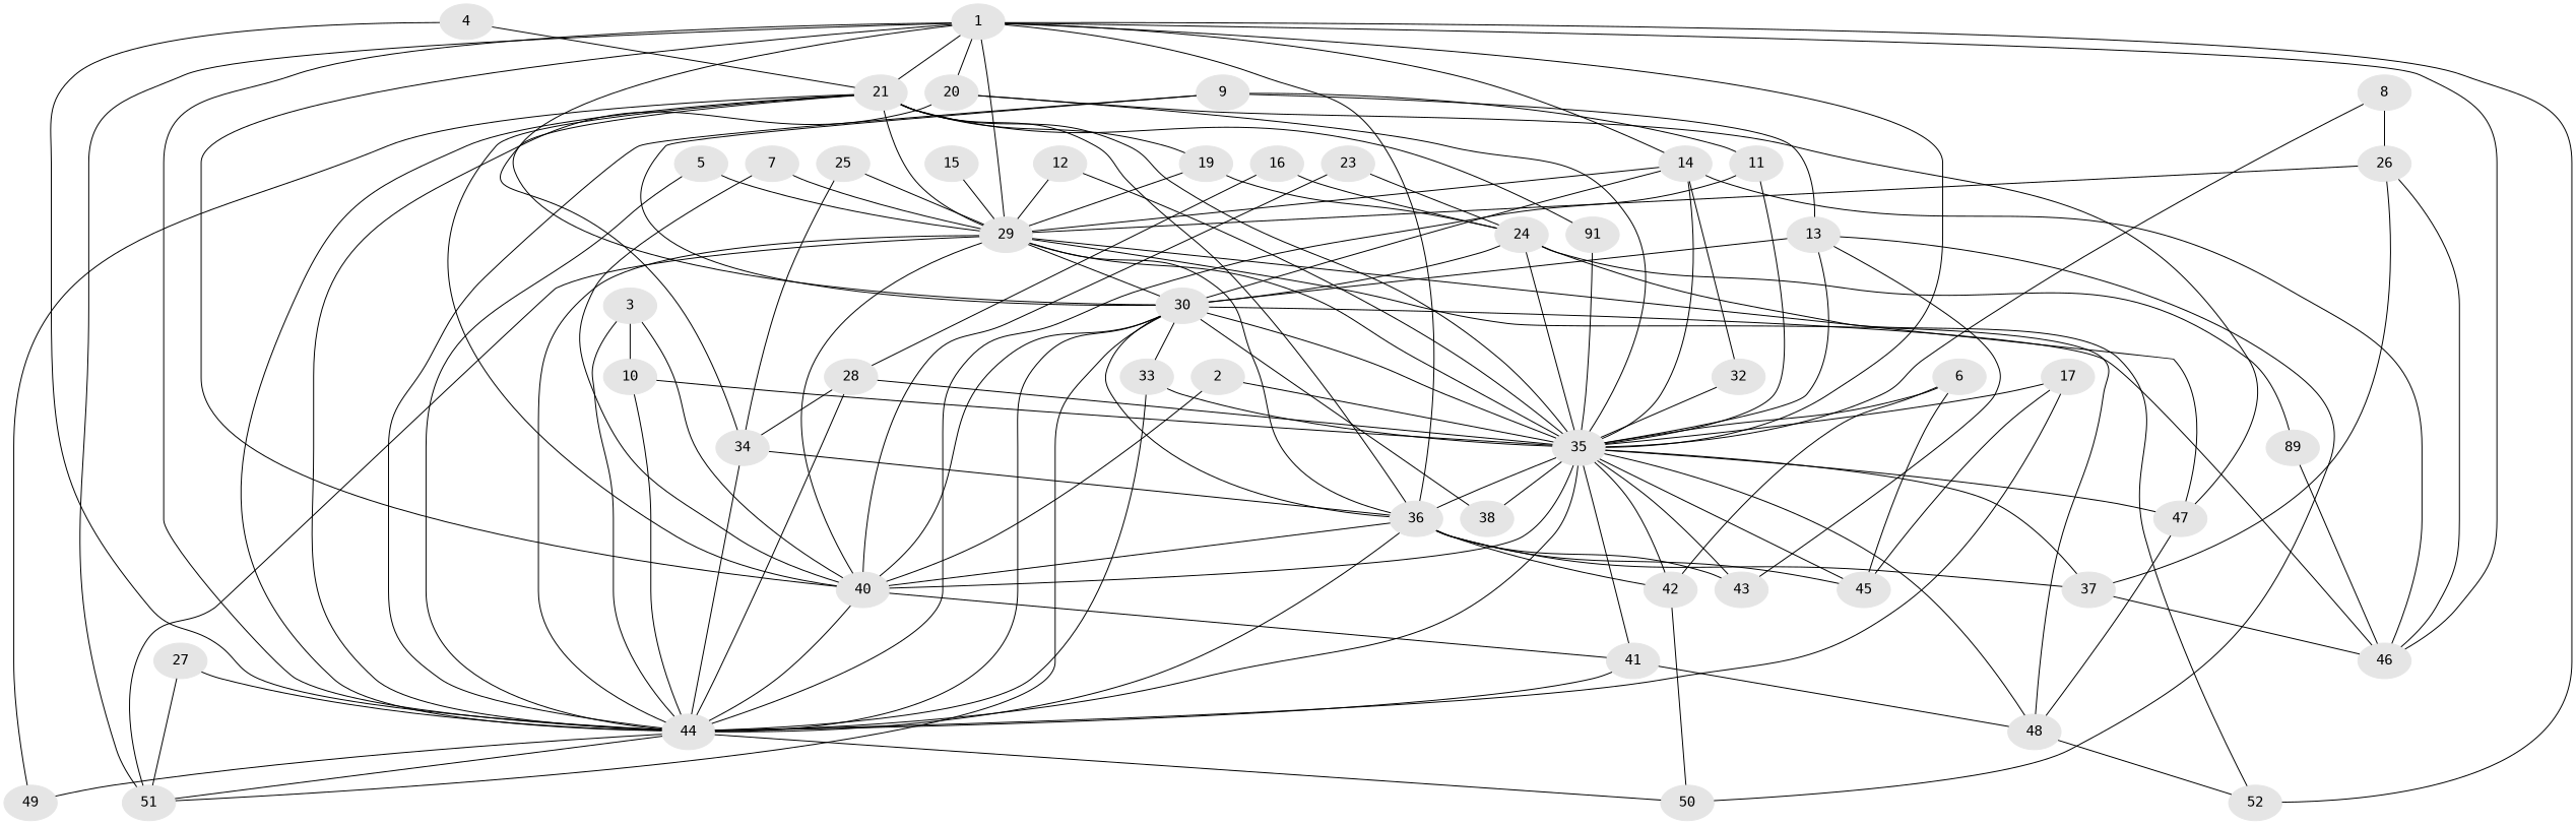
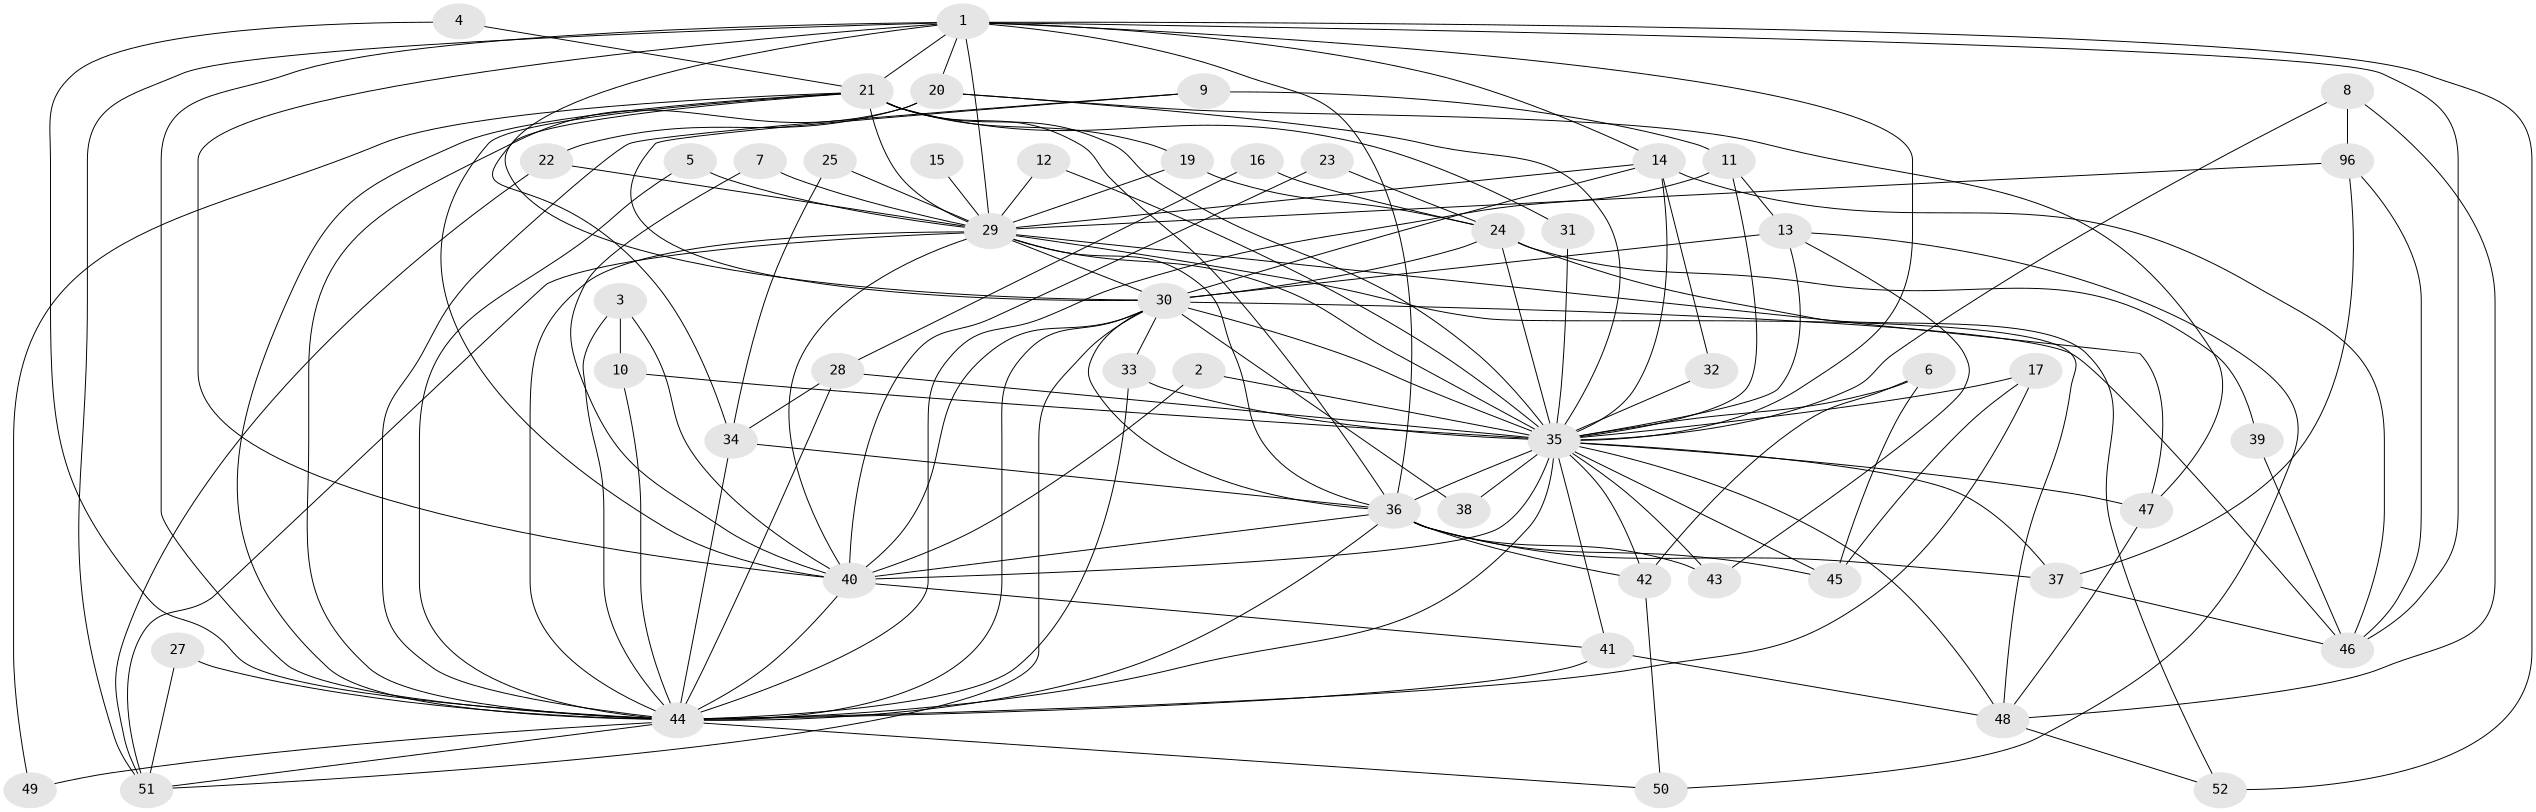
  graph {
    fontname="DejaVu Sans Mono"
    node [color=gray90 fontname="DejaVu Sans Mono" style=filled]
    edge [fontname="DejaVu Sans Mono" weight=1.0]
    1
    14
    20
    21
    29
    30
    35
    36
    40
    44
    46
    51
    52
    32
+   22
    47
    19
-   31 [label=91]
+   31
    34
    49
    48
    33
    38
    42
    45
    43
    37
    41
    50
    2
    3
    10
    4
    5
    6
    7
    8
-   26
+   26 [label=96]
    9
    11
    13
    12
    15
    16
    24
    28
-   39 [label=89]
+   39
    17
    23
    25
    27
    1 -- 14
    1 -- 20
    1 -- 21 [weight=3.0]
    1 -- 29 [weight=3.0]
    1 -- 30 [weight=3.0]
    1 -- 35 [weight=5.0]
    1 -- 36 [weight=3.0]
    1 -- 40 [weight=3.0]
    1 -- 44 [weight=3.0]
    1 -- 46
    1 -- 51
    1 -- 52
    14 -- 29
    14 -- 30
    14 -- 35
    14 -- 46
    14 -- 32
    20 -- 35
    20 -- 44
+   20 -- 22
    20 -- 47
    21 -- 29
    21 -- 35 [weight=3.0]
    21 -- 36
    21 -- 40
    21 -- 44
    21 -- 19
    21 -- 31
    21 -- 34
    21 -- 49
    29 -- 30 [weight=2.0]
    29 -- 35 [weight=2.0]
    29 -- 36
    29 -- 40
    29 -- 44
    29 -- 51
    29 -- 47
    29 -- 48
    30 -- 35 [weight=3.0]
    30 -- 36
    30 -- 40
    30 -- 44 [weight=2.0]
    30 -- 46
    30 -- 51
    30 -- 33
    30 -- 38
    35 -- 36 [weight=3.0]
    35 -- 40 [weight=3.0]
    35 -- 44 [weight=2.0]
    35 -- 47
    35 -- 48
    35 -- 38
    35 -- 42
    35 -- 45 [weight=3.0]
    35 -- 43
    35 -- 37
    35 -- 41
    36 -- 40
    36 -- 44
    36 -- 42
    36 -- 45
    36 -- 43
    36 -- 37
    40 -- 44
    40 -- 41
    44 -- 51
    44 -- 49
    44 -- 50
    32 -- 35 [weight=2.0]
+   22 -- 29
+   22 -- 51
    47 -- 48
    19 -- 29
    19 -- 24
    31 -- 35
    34 -- 36
    34 -- 44
    48 -- 52
    33 -- 35
    33 -- 44
    42 -- 50
    37 -- 46
    41 -- 44
    41 -- 48 [weight=2.0]
    2 -- 35
    2 -- 40
    3 -- 40
    3 -- 44
    3 -- 10
    10 -- 35
    10 -- 44
    4 -- 21
    4 -- 44
    5 -- 29
    5 -- 44
    6 -- 35
    6 -- 42
    6 -- 45
    7 -- 29
    7 -- 40
    8 -- 35
+   8 -- 48
    8 -- 26
    26 -- 29
    26 -- 46
    26 -- 37
    9 -- 30
    9 -- 44
    9 -- 11
    11 -- 35
    11 -- 44 [weight=2.0]
-   9 -- 13
+   11 -- 13
    13 -- 30
    13 -- 35
    13 -- 43
    13 -- 50
    12 -- 29
    12 -- 35
    15 -- 29
    16 -- 24
    16 -- 28
    24 -- 30 [weight=2.0]
    24 -- 35
    24 -- 52
    24 -- 39
    28 -- 35 [weight=3.0]
    28 -- 44
    28 -- 34
    39 -- 46
    17 -- 35
    17 -- 44
    17 -- 45
    23 -- 40
    23 -- 24
    25 -- 29
    25 -- 34
    27 -- 44
    27 -- 51
  }
